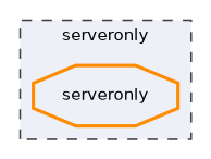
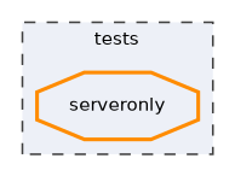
  digraph {
    compound=true
    n1 [color=darkorange fillcolor="#edf0f7" fontname=Helvetica fontsize=10 label=serveronly shape=octagon style="filled,bold,"]
    subgraph cluster_1 {
      bgcolor="#edf0f7"
      fontname=Helvetica
      fontsize=10
-     label=serveronly
+     label=tests
      pencolor=grey25
      style="filled,dashed,"
      n1
    }
  }
